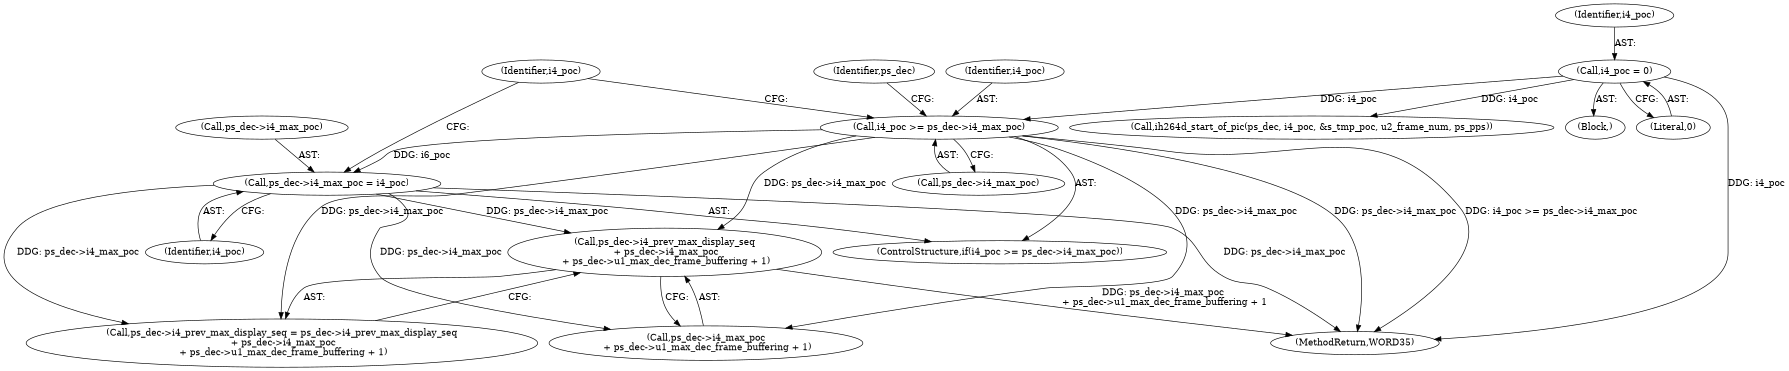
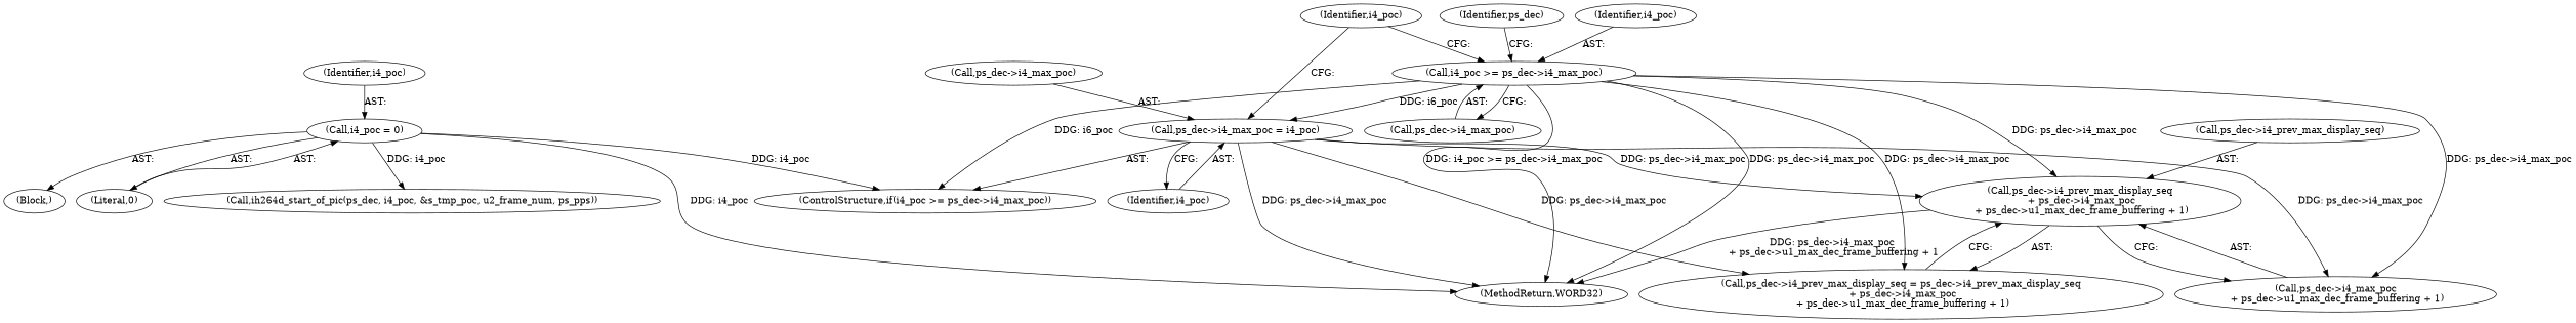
  digraph {
    n1 [label="(Call,ps_dec->i4_prev_max_display_seq\n + ps_dec->i4_max_poc\n + ps_dec->u1_max_dec_frame_buffering + 1)"]
-   n2 [label="(MethodReturn,WORD35)"]
+   n2 [label="(MethodReturn,WORD32)"]
    n3 [label="(Call,ps_dec->i4_max_poc\n + ps_dec->u1_max_dec_frame_buffering + 1)"]
    n4 [label="(Call,ps_dec->i4_prev_max_display_seq = ps_dec->i4_prev_max_display_seq\n + ps_dec->i4_max_poc\n + ps_dec->u1_max_dec_frame_buffering + 1)"]
    n5 [label="(Call,i4_poc >= ps_dec->i4_max_poc)"]
    n6 [label="(Call,ps_dec->i4_max_poc = i4_poc)"]
    n7 [label="(ControlStructure,if(i4_poc >= ps_dec->i4_max_poc))"]
    n8 [label="(Call,ps_dec->i4_max_poc)"]
    n9 [label="(Identifier,i4_poc)"]
    n10 [label="(Call,i4_poc = 0)"]
    n11 [label="(Call,ih264d_start_of_pic(ps_dec, i4_poc, &s_tmp_poc, u2_frame_num, ps_pps))"]
    n12 [label="(Block,)"]
    n13 [label="(Literal,0)"]
    n14 [label="(Call,ps_dec->i4_max_poc)"]
    n15 [label="(Identifier,i4_poc)"]
    n16 [label="(Identifier,i4_poc)"]
    n17 [label="(Identifier,ps_dec)"]
    n18 [label="(Identifier,i4_poc)"]
+   n19 [label="(Call,ps_dec->i4_prev_max_display_seq)"]
    n1 -> n2 [label="DDG: ps_dec->i4_max_poc\n + ps_dec->u1_max_dec_frame_buffering + 1"]
    n1 -> n3 [label="CFG: "]
    n1 -> n4 [label="AST: "]
    n3 -> n1 [label="AST: "]
    n4 -> n1 [label="CFG: "]
    n5 -> n1 [label="DDG: ps_dec->i4_max_poc"]
    n5 -> n2 [label="DDG: ps_dec->i4_max_poc"]
    n5 -> n2 [label="DDG: i4_poc >= ps_dec->i4_max_poc"]
    n5 -> n3 [label="DDG: ps_dec->i4_max_poc"]
    n5 -> n4 [label="DDG: ps_dec->i4_max_poc"]
    n5 -> n6 [label="DDG: i6_poc"]
-   n5 -> n7 [label="AST: "]
+   n5 -> n7 [label="DDG: i6_poc"]
    n5 -> n8 [label="CFG: "]
    n6 -> n1 [label="DDG: ps_dec->i4_max_poc"]
    n6 -> n2 [label="DDG: ps_dec->i4_max_poc"]
    n6 -> n3 [label="DDG: ps_dec->i4_max_poc"]
    n6 -> n4 [label="DDG: ps_dec->i4_max_poc"]
    n6 -> n7 [label="AST: "]
    n6 -> n9 [label="CFG: "]
    n8 -> n5 [label="AST: "]
    n9 -> n6 [label="AST: "]
    n10 -> n2 [label="DDG: i4_poc"]
-   n10 -> n5 [label="DDG: i4_poc"]
+   n10 -> n7 [label="DDG: i4_poc"]
    n10 -> n11 [label="DDG: i4_poc"]
    n10 -> n12 [label="AST: "]
-   n10 -> n13 [label="CFG: "]
+   n10 -> n13 [label="AST: "]
    n13 -> n10 [label="AST: "]
    n14 -> n6 [label="AST: "]
    n15 -> n10 [label="AST: "]
    n16 -> n5 [label="CFG: "]
    n16 -> n6 [label="CFG: "]
    n17 -> n5 [label="CFG: "]
    n18 -> n5 [label="AST: "]
+   n19 -> n1 [label="AST: "]
  }
